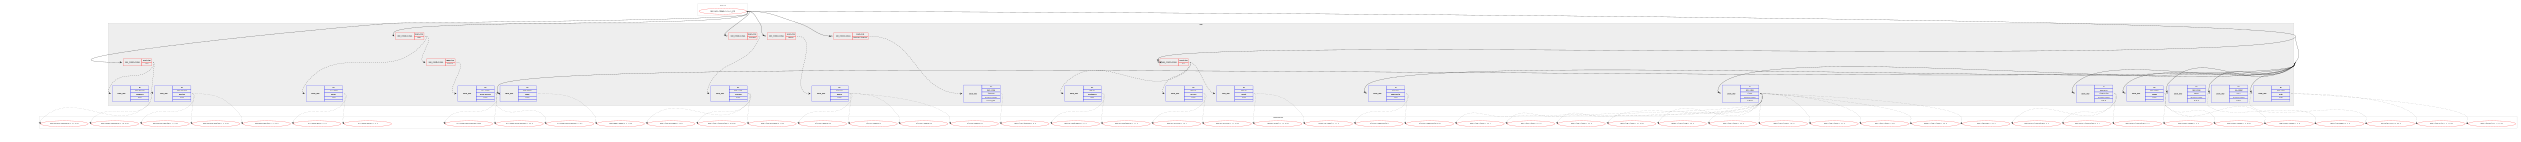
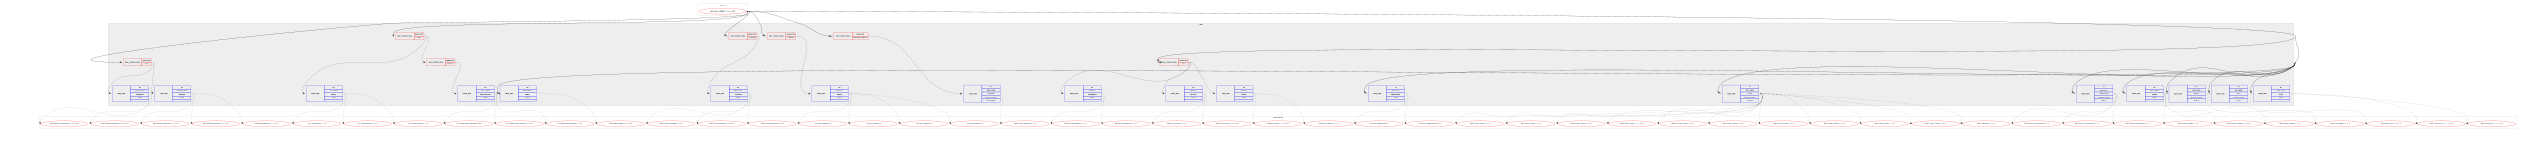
  digraph {
    compound=true
    concentrate=true
    fontname="Courier Prime"
    fontsize=10
    newrank=true
    rankdir=TB
    ranksep=1.5
    node [color=red fontname="Courier Prime" fontsize=10]
    edge [arrowhead=vee fontname="Courier Prime" headport=w style=dotted tailport=e weight=100]
    n1 [label="dev-util/cmake-3.14.0_rc3" width=4]
    n2 [color=blue label=<<TABLE BORDER="0" CELLBORDER="1" CELLSPACING="0" CELLPADDING="4" WIDTH="220"><TR><TD ROWSPAN="6" CELLPADDING="30">pack_dep</TD></TR><TR><TD WIDTH="110">no</TD></TR><TR><TD>dev-python</TD></TR><TR><TD>requests</TD></TR><TR><TD>none</TD></TR><TR><TD></TD></TR></TABLE>> shape=none]
    n3 [color=blue label=<<TABLE BORDER="0" CELLBORDER="1" CELLSPACING="0" CELLPADDING="4" WIDTH="220"><TR><TD ROWSPAN="6" CELLPADDING="30">pack_dep</TD></TR><TR><TD WIDTH="110">no</TD></TR><TR><TD>dev-python</TD></TR><TR><TD>sphinx</TD></TR><TR><TD>none</TD></TR><TR><TD></TD></TR></TABLE>> shape=none]
    n4 [label=<<TABLE BORDER="0" CELLBORDER="1" CELLSPACING="0" CELLPADDING="4"><TR><TD ROWSPAN="3" CELLPADDING="10">use_conditional</TD></TR><TR><TD>positive</TD></TR><TR><TD>doc</TD></TR></TABLE>> shape=none]
    n5 [color=blue label=<<TABLE BORDER="0" CELLBORDER="1" CELLSPACING="0" CELLPADDING="4" WIDTH="220"><TR><TD ROWSPAN="6" CELLPADDING="30">pack_dep</TD></TR><TR><TD WIDTH="110">no</TD></TR><TR><TD>x11-base</TD></TR><TR><TD>xorg-server</TD></TR><TR><TD>none</TD></TR><TR><TD></TD></TR></TABLE>> shape=none]
    n6 [label=<<TABLE BORDER="0" CELLBORDER="1" CELLSPACING="0" CELLPADDING="4"><TR><TD ROWSPAN="3" CELLPADDING="10">use_conditional</TD></TR><TR><TD>negative</TD></TR><TR><TD>prefix</TD></TR></TABLE>> shape=none]
    n7 [color=blue label=<<TABLE BORDER="0" CELLBORDER="1" CELLSPACING="0" CELLPADDING="4" WIDTH="220"><TR><TD ROWSPAN="6" CELLPADDING="30">pack_dep</TD></TR><TR><TD WIDTH="110">no</TD></TR><TR><TD>x11-apps</TD></TR><TR><TD>xhost</TD></TR><TR><TD>none</TD></TR><TR><TD></TD></TR></TABLE>> shape=none]
    n8 [label=<<TABLE BORDER="0" CELLBORDER="1" CELLSPACING="0" CELLPADDING="4"><TR><TD ROWSPAN="3" CELLPADDING="10">use_conditional</TD></TR><TR><TD>positive</TD></TR><TR><TD>test</TD></TR></TABLE>> shape=none]
    n9 [color=blue label=<<TABLE BORDER="0" CELLBORDER="1" CELLSPACING="0" CELLPADDING="4" WIDTH="220"><TR><TD ROWSPAN="6" CELLPADDING="30">pack_dep</TD></TR><TR><TD WIDTH="110">no</TD></TR><TR><TD>sys-devel</TD></TR><TR><TD>make</TD></TR><TR><TD>none</TD></TR><TR><TD></TD></TR></TABLE>> shape=none]
    n10 [color=blue label=<<TABLE BORDER="0" CELLBORDER="1" CELLSPACING="0" CELLPADDING="4" WIDTH="220"><TR><TD ROWSPAN="6" CELLPADDING="30">pack_dep</TD></TR><TR><TD WIDTH="110">no</TD></TR><TR><TD>virtual</TD></TR><TR><TD>emacs</TD></TR><TR><TD>none</TD></TR><TR><TD></TD></TR></TABLE>> shape=none]
    n11 [label=<<TABLE BORDER="0" CELLBORDER="1" CELLSPACING="0" CELLPADDING="4"><TR><TD ROWSPAN="3" CELLPADDING="10">use_conditional</TD></TR><TR><TD>positive</TD></TR><TR><TD>emacs</TD></TR></TABLE>> shape=none]
    n12 [color=blue label=<<TABLE BORDER="0" CELLBORDER="1" CELLSPACING="0" CELLPADDING="4" WIDTH="220"><TR><TD ROWSPAN="6" CELLPADDING="30">pack_dep</TD></TR><TR><TD WIDTH="110">no</TD></TR><TR><TD>sys-libs</TD></TR><TR><TD>ncurses</TD></TR><TR><TD>none</TD></TR><TR><TD></TD></TR></TABLE>> shape=none]
    n13 [label=<<TABLE BORDER="0" CELLBORDER="1" CELLSPACING="0" CELLPADDING="4"><TR><TD ROWSPAN="3" CELLPADDING="10">use_conditional</TD></TR><TR><TD>positive</TD></TR><TR><TD>ncurses</TD></TR></TABLE>> shape=none]
    n14 [color=blue label=<<TABLE BORDER="0" CELLBORDER="1" CELLSPACING="0" CELLPADDING="4" WIDTH="220"><TR><TD ROWSPAN="6" CELLPADDING="30">pack_dep</TD></TR><TR><TD WIDTH="110">no</TD></TR><TR><TD>dev-qt</TD></TR><TR><TD>qtcore</TD></TR><TR><TD>none</TD></TR><TR><TD></TD></TR></TABLE>> shape=none]
    n15 [color=blue label=<<TABLE BORDER="0" CELLBORDER="1" CELLSPACING="0" CELLPADDING="4" WIDTH="220"><TR><TD ROWSPAN="6" CELLPADDING="30">pack_dep</TD></TR><TR><TD WIDTH="110">no</TD></TR><TR><TD>dev-qt</TD></TR><TR><TD>qtgui</TD></TR><TR><TD>none</TD></TR><TR><TD></TD></TR></TABLE>> shape=none]
    n16 [color=blue label=<<TABLE BORDER="0" CELLBORDER="1" CELLSPACING="0" CELLPADDING="4" WIDTH="220"><TR><TD ROWSPAN="6" CELLPADDING="30">pack_dep</TD></TR><TR><TD WIDTH="110">no</TD></TR><TR><TD>dev-qt</TD></TR><TR><TD>qtwidgets</TD></TR><TR><TD>none</TD></TR><TR><TD></TD></TR></TABLE>> shape=none]
    n17 [label=<<TABLE BORDER="0" CELLBORDER="1" CELLSPACING="0" CELLPADDING="4"><TR><TD ROWSPAN="3" CELLPADDING="10">use_conditional</TD></TR><TR><TD>positive</TD></TR><TR><TD>qt5</TD></TR></TABLE>> shape=none]
    n18 [color=blue label=<<TABLE BORDER="0" CELLBORDER="1" CELLSPACING="0" CELLPADDING="4" WIDTH="220"><TR><TD ROWSPAN="6" CELLPADDING="30">pack_dep</TD></TR><TR><TD WIDTH="110">no</TD></TR><TR><TD>dev-libs</TD></TR><TR><TD>libuv</TD></TR><TR><TD>greaterequal</TD></TR><TR><TD>1.10.0</TD></TR></TABLE>> shape=none]
    n19 [color=blue label=<<TABLE BORDER="0" CELLBORDER="1" CELLSPACING="0" CELLPADDING="4" WIDTH="220"><TR><TD ROWSPAN="6" CELLPADDING="30">pack_dep</TD></TR><TR><TD WIDTH="110">no</TD></TR><TR><TD>dev-libs</TD></TR><TR><TD>jsoncpp</TD></TR><TR><TD>greaterequal</TD></TR><TR><TD>0.6.0_rc2</TD></TR></TABLE>> shape=none]
    n20 [label=<<TABLE BORDER="0" CELLBORDER="1" CELLSPACING="0" CELLPADDING="4"><TR><TD ROWSPAN="3" CELLPADDING="10">use_conditional</TD></TR><TR><TD>positive</TD></TR><TR><TD>system-jsoncpp</TD></TR></TABLE>> shape=none]
    n21 [color=blue label=<<TABLE BORDER="0" CELLBORDER="1" CELLSPACING="0" CELLPADDING="4" WIDTH="220"><TR><TD ROWSPAN="6" CELLPADDING="30">pack_dep</TD></TR><TR><TD WIDTH="110">no</TD></TR><TR><TD>app-arch</TD></TR><TR><TD>libarchive</TD></TR><TR><TD>greaterequal</TD></TR><TR><TD>3.0.0</TD></TR></TABLE>> shape=none]
    n22 [color=blue label=<<TABLE BORDER="0" CELLBORDER="1" CELLSPACING="0" CELLPADDING="4" WIDTH="220"><TR><TD ROWSPAN="6" CELLPADDING="30">pack_dep</TD></TR><TR><TD WIDTH="110">no</TD></TR><TR><TD>app-crypt</TD></TR><TR><TD>rhash</TD></TR><TR><TD>none</TD></TR><TR><TD></TD></TR></TABLE>> shape=none]
    n23 [color=blue label=<<TABLE BORDER="0" CELLBORDER="1" CELLSPACING="0" CELLPADDING="4" WIDTH="220"><TR><TD ROWSPAN="6" CELLPADDING="30">pack_dep</TD></TR><TR><TD WIDTH="110">no</TD></TR><TR><TD>dev-libs</TD></TR><TR><TD>expat</TD></TR><TR><TD>greaterequal</TD></TR><TR><TD>2.0.1</TD></TR></TABLE>> shape=none]
    n24 [color=blue label=<<TABLE BORDER="0" CELLBORDER="1" CELLSPACING="0" CELLPADDING="4" WIDTH="220"><TR><TD ROWSPAN="6" CELLPADDING="30">pack_dep</TD></TR><TR><TD WIDTH="110">no</TD></TR><TR><TD>net-misc</TD></TR><TR><TD>curl</TD></TR><TR><TD>greaterequal</TD></TR><TR><TD>7.21.5</TD></TR></TABLE>> shape=none]
    n25 [color=blue label=<<TABLE BORDER="0" CELLBORDER="1" CELLSPACING="0" CELLPADDING="4" WIDTH="220"><TR><TD ROWSPAN="6" CELLPADDING="30">pack_dep</TD></TR><TR><TD WIDTH="110">no</TD></TR><TR><TD>sys-libs</TD></TR><TR><TD>zlib</TD></TR><TR><TD>none</TD></TR><TR><TD></TD></TR></TABLE>> shape=none]
    n26 [color=blue label=<<TABLE BORDER="0" CELLBORDER="1" CELLSPACING="0" CELLPADDING="4" WIDTH="220"><TR><TD ROWSPAN="6" CELLPADDING="30">pack_dep</TD></TR><TR><TD WIDTH="110">no</TD></TR><TR><TD>virtual</TD></TR><TR><TD>pkgconfig</TD></TR><TR><TD>none</TD></TR><TR><TD></TD></TR></TABLE>> shape=none]
    n27 [label="dev-rhash/requests-2.18.4-r1" width=4]
    n28 [label="dev-python/requests-2.21.0-r1" width=4]
    n29 [label="dev-apps/sphinx-1.2.2-r1" width=4]
    n30 [label="dev-python/sphinx-1.2.3-r1" width=4]
    n31 [label="dev-python/sphinx-1.7.5-r1" width=4]
    n32 [label="x11-base/xorg-server-1.20.3" width=4]
    n33 [label="x11-base/xorg-server-1.20.4" width=4]
    n34 [label="x11-base/xorg-server-9999" width=4]
+   n35 [label="x11-apps/xhost-1.0.6" width=4]
    n36 [label="x11-apps/xhost-1.0.7" width=4]
    n37 [label="x11-apps/xorg-1.0.8" width=4]
    n38 [label="sys-devel/make-4.2.1-r4" width=4]
    n39 [label="virtual/emacs-23" width=4]
    n40 [label="virtual/emacs-24" width=4]
    n41 [label="virtual/emacs-25" width=4]
    n42 [label="virtual/emacs-26" width=4]
-   n43 [label="sys-libs/libarchive-5.9-r101" width=4]
+   n43 [label="sys-libs/ncurses-5.9-r101" width=4]
    n44 [label="sys-libs/ncurses-6.1-r2" width=4]
    n45 [label="sys-libs/ncurses-6.1-r3" width=4]
    n46 [label="dev-qt/qtcore-5.11.3-r2" width=4]
    n47 [label="dev-qt/qtcore-5.16.1" width=4]
    n48 [label="crypt-qt/qtgui-5.11.3" width=4]
    n49 [label="dev-qt/qtgui-5.12.6-r1" width=4]
    n50 [label="dev-qt/qtwidgets-5.11.3" width=4]
    n51 [label="dev-qt/qtwidgets-5.12.1" width=4]
    n52 [label="dev-libs/jsoncpp-1.8.4" width=4]
    n53 [label="app-arch/libarchive-3.3.1" width=4]
    n54 [label="app-arch/libarchive-3.3.2" width=4]
    n55 [label="app-arch/libarchive-3.3.3" width=4]
    n56 [label="app-crypt/rhash-1.3.8-r1" width=4]
    n57 [label="app-crypt/rhash-1.3.7" width=4]
    n58 [label="app-crypt/rhash-1.3.8" width=4]
    n59 [label="dev-libs/expat-3.2.6" width=4]
    n60 [label="dev-libs/libuv-1.20.0" width=4]
    n61 [label="devel-libs/libuv-1.20.3" width=4]
    n62 [label="dev-libs/libuv-1.21.0-r1" width=4]
    n63 [label="dev-libs/libuv-1.22.0" width=4]
    n64 [label="dev-libs/libuv-1.13.0" width=4]
    n65 [label="dev-libs/libuv-1.23.1" width=4]
    n66 [label="dev-libs/use-1.23.2" width=4]
-   n67 [label="devel-libs/libuv-1.24.0" width=4]
+   n67 [label="dev-libs/libuv-1.24.0" width=4]
    n68 [label="dev-libs/libuv-1.24.1" width=4]
    n69 [label="dev-libs/libuv-1.25.0" width=4]
    n70 [label="dev-libs/libuv-1.26.0" width=4]
    n71 [label="net-misc/curl-7.64.0" width=4]
    n72 [label="sys-libs/zlib-1.2.11-r1" width=4]
    n73 [label="sys-libs/zlib-1.2.11-r2" width=4]
    n74 [label="virtual/pkgconfig-0-r1" width=4]
    n75 [label="virtual/pkgconfig-1" width=4]
    subgraph cluster_1 {
      color=gray
      label=<<i>ebuild</i>>
      rank=same
      n1
    }
    subgraph cluster_2 {
      color=gray
      label=<<i>dependencies</i>>
      subgraph cluster_3 {
        color=gray
        fillcolor="#eeeeee"
        label=<<i>compile</i>>
        style=filled
        subgraph sub_4 {
          color=gray
          fillcolor="#eeeeee"
          label=<<i>compile</i>>
          style=filled
          n4
          subgraph sub_5 {
            color=gray
            fillcolor="#eeeeee"
            label=<<i>compile</i>>
            style=filled
            n2
          }
          subgraph sub_6 {
            color=gray
            fillcolor="#eeeeee"
            label=<<i>compile</i>>
            style=filled
            n3
          }
        }
        subgraph sub_7 {
          color=gray
          fillcolor="#eeeeee"
          label=<<i>compile</i>>
          style=filled
          n8
          subgraph sub_8 {
            color=gray
            fillcolor="#eeeeee"
            label=<<i>compile</i>>
            style=filled
            n6
            subgraph sub_9 {
              color=gray
              fillcolor="#eeeeee"
              label=<<i>compile</i>>
              style=filled
              n5
            }
          }
          subgraph sub_10 {
            color=gray
            fillcolor="#eeeeee"
            label=<<i>compile</i>>
            style=filled
            n7
          }
        }
        subgraph sub_11 {
          color=gray
          fillcolor="#eeeeee"
          label=<<i>compile</i>>
          style=filled
          n9
        }
      }
      subgraph cluster_12 {
        color=gray
        fillcolor="#eeeeee"
        label=<<i>compile and run</i>>
        style=filled
        subgraph sub_13 {
          color=gray
          fillcolor="#eeeeee"
          label=<<i>compile and run</i>>
          style=filled
          n11
          subgraph sub_14 {
            color=gray
            fillcolor="#eeeeee"
            label=<<i>compile and run</i>>
            style=filled
            n10
          }
        }
        subgraph sub_15 {
          color=gray
          fillcolor="#eeeeee"
          label=<<i>compile and run</i>>
          style=filled
          n13
          subgraph sub_16 {
            color=gray
            fillcolor="#eeeeee"
            label=<<i>compile and run</i>>
            style=filled
            n12
          }
        }
        subgraph sub_17 {
          color=gray
          fillcolor="#eeeeee"
          label=<<i>compile and run</i>>
          style=filled
          n17
          subgraph sub_18 {
            color=gray
            fillcolor="#eeeeee"
            label=<<i>compile and run</i>>
            style=filled
            n14
          }
          subgraph sub_19 {
            color=gray
            fillcolor="#eeeeee"
            label=<<i>compile and run</i>>
            style=filled
            n15
          }
          subgraph sub_20 {
            color=gray
            fillcolor="#eeeeee"
            label=<<i>compile and run</i>>
            style=filled
            n16
          }
        }
        subgraph sub_21 {
          color=gray
          fillcolor="#eeeeee"
          label=<<i>compile and run</i>>
          style=filled
          n18
        }
        subgraph sub_22 {
          color=gray
          fillcolor="#eeeeee"
          label=<<i>compile and run</i>>
          style=filled
          n20
          subgraph sub_23 {
            color=gray
            fillcolor="#eeeeee"
            label=<<i>compile and run</i>>
            style=filled
            n19
          }
        }
        subgraph sub_24 {
          color=gray
          fillcolor="#eeeeee"
          label=<<i>compile and run</i>>
          style=filled
          n21
        }
        subgraph sub_25 {
          color=gray
          fillcolor="#eeeeee"
          label=<<i>compile and run</i>>
          style=filled
          n22
        }
        subgraph sub_26 {
          color=gray
          fillcolor="#eeeeee"
          label=<<i>compile and run</i>>
          style=filled
          n23
        }
        subgraph sub_27 {
          color=gray
          fillcolor="#eeeeee"
          label=<<i>compile and run</i>>
          style=filled
          n24
        }
        subgraph sub_28 {
          color=gray
          fillcolor="#eeeeee"
          label=<<i>compile and run</i>>
          style=filled
          n25
        }
        subgraph sub_29 {
          color=gray
          fillcolor="#eeeeee"
          label=<<i>compile and run</i>>
          style=filled
          n26
        }
      }
      subgraph cluster_30 {
        color=gray
        fillcolor="#eeeeee"
        label=<<i>run</i>>
        style=filled
      }
    }
    subgraph cluster_31 {
      color=gray
      label=<<i>candidates</i>>
      rank=same
      subgraph sub_32 {
        color=black
        label=<<i>candidates</i>>
        nodesep=1
        rank=same
        n27
        n28
      }
      subgraph sub_33 {
        color=black
        label=<<i>candidates</i>>
        nodesep=1
        rank=same
        n29
        n30
        n31
      }
      subgraph sub_34 {
        color=black
        label=<<i>candidates</i>>
        nodesep=1
        rank=same
        n32
        n33
        n34
      }
      subgraph sub_35 {
        color=black
        label=<<i>candidates</i>>
        nodesep=1
        rank=same
+       n35
        n36
        n37
      }
      subgraph sub_36 {
        color=black
        label=<<i>candidates</i>>
        nodesep=1
        rank=same
        n38
      }
      subgraph sub_37 {
        color=black
        label=<<i>candidates</i>>
        nodesep=1
        rank=same
        n39
        n40
        n41
        n42
      }
      subgraph sub_38 {
        color=black
        label=<<i>candidates</i>>
        nodesep=1
        rank=same
        n43
        n44
        n45
      }
      subgraph sub_39 {
        color=black
        label=<<i>candidates</i>>
        nodesep=1
        rank=same
        n46
        n47
      }
      subgraph sub_40 {
        color=black
        label=<<i>candidates</i>>
        nodesep=1
        rank=same
        n48
        n49
      }
      subgraph sub_41 {
        color=black
        label=<<i>candidates</i>>
        nodesep=1
        rank=same
        n50
        n51
      }
      subgraph sub_42 {
        color=black
        label=<<i>candidates</i>>
        nodesep=1
        rank=same
        n52
      }
      subgraph sub_43 {
        color=black
        label=<<i>candidates</i>>
        nodesep=1
        rank=same
        n53
        n54
        n55
      }
      subgraph sub_44 {
        color=black
        label=<<i>candidates</i>>
        nodesep=1
        rank=same
        n56
        n57
        n58
      }
      subgraph sub_45 {
        color=black
        label=<<i>candidates</i>>
        nodesep=1
        rank=same
        n59
      }
      subgraph sub_46 {
        color=black
        label=<<i>candidates</i>>
        nodesep=1
        rank=same
        n60
        n61
        n62
        n63
        n64
        n65
        n66
        n67
        n68
        n69
        n70
      }
      subgraph sub_47 {
        color=black
        label=<<i>candidates</i>>
        nodesep=1
        rank=same
        n71
      }
      subgraph sub_48 {
        color=black
        label=<<i>candidates</i>>
        nodesep=1
        rank=same
        n72
        n73
      }
      subgraph sub_49 {
        color=black
        label=<<i>candidates</i>>
        nodesep=1
        rank=same
        n74
        n75
      }
    }
    n1 -> n4 [style=solid weight=20]
    n1 -> n8 [style=solid weight=20]
    n1 -> n9 [style=solid weight=20]
    n1 -> n11 [arrowhead=odotvee style=solid weight=20]
    n1 -> n13 [arrowhead=odotvee style=solid weight=20]
    n1 -> n17 [arrowhead=odotvee style=solid weight=20]
    n1 -> n18 [arrowhead=odotvee style=solid weight=20]
    n1 -> n20 [arrowhead=odotvee style=solid weight=20]
    n1 -> n21 [arrowhead=odotvee style=solid weight=20]
    n1 -> n22 [arrowhead=odotvee style=solid weight=20]
    n1 -> n23 [arrowhead=odotvee style=solid weight=20]
    n1 -> n24 [arrowhead=odotvee style=solid weight=20]
    n1 -> n25 [arrowhead=odotvee style=solid weight=20]
    n1 -> n26 [arrowhead=odotvee style=solid weight=20]
    n2 -> n27
    n2 -> n28
    n3 -> n29
    n3 -> n30
    n3 -> n31
    n4 -> n2 [style=dashed weight=20]
    n4 -> n3 [style=dashed weight=20]
    n5 -> n32
    n5 -> n33
    n5 -> n34
    n6 -> n5 [style=dashed weight=20]
+   n7 -> n35
    n7 -> n36
    n7 -> n37
    n8 -> n6 [style=dashed weight=20]
    n8 -> n7 [style=dashed weight=20]
    n9 -> n38
    n10 -> n39
    n10 -> n40
    n10 -> n41
    n10 -> n42
    n11 -> n10 [style=dashed weight=20]
    n12 -> n43
    n12 -> n44
    n12 -> n45
    n13 -> n12 [style=dashed weight=20]
    n14 -> n46
    n14 -> n47
    n15 -> n48
    n15 -> n49
    n16 -> n50
    n16 -> n51
    n17 -> n14 [style=dashed weight=20]
    n17 -> n15 [style=dashed weight=20]
    n17 -> n16 [style=dashed weight=20]
    n18 -> n60
    n18 -> n61
    n18 -> n62
    n18 -> n63
    n18 -> n64
    n18 -> n65
    n18 -> n66
    n18 -> n67
    n18 -> n68
    n18 -> n69
    n18 -> n70
    n19 -> n52
    n20 -> n19 [style=dashed weight=20]
    n21 -> n53
    n21 -> n54
    n21 -> n55
    n22 -> n56
    n22 -> n57
    n22 -> n58
    n23 -> n59
    n24 -> n71
    n25 -> n72
    n25 -> n73
    n26 -> n74
    n26 -> n75
  }
